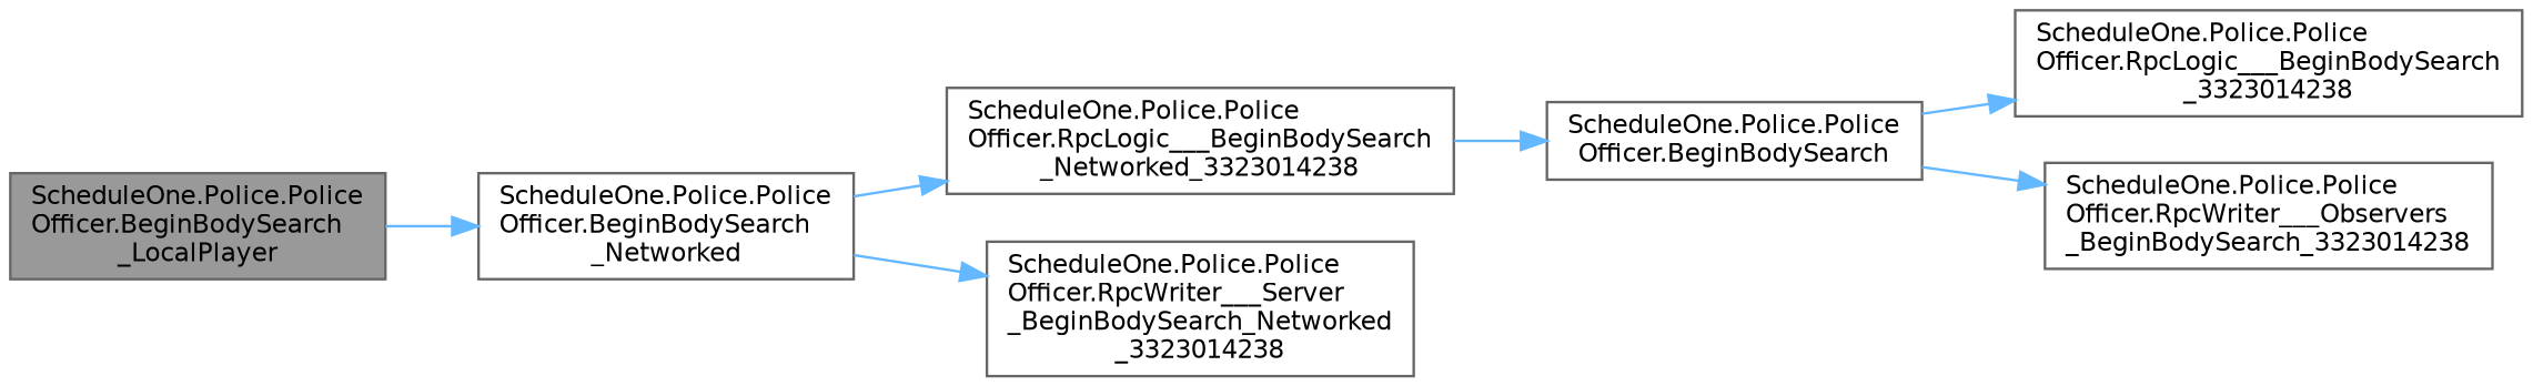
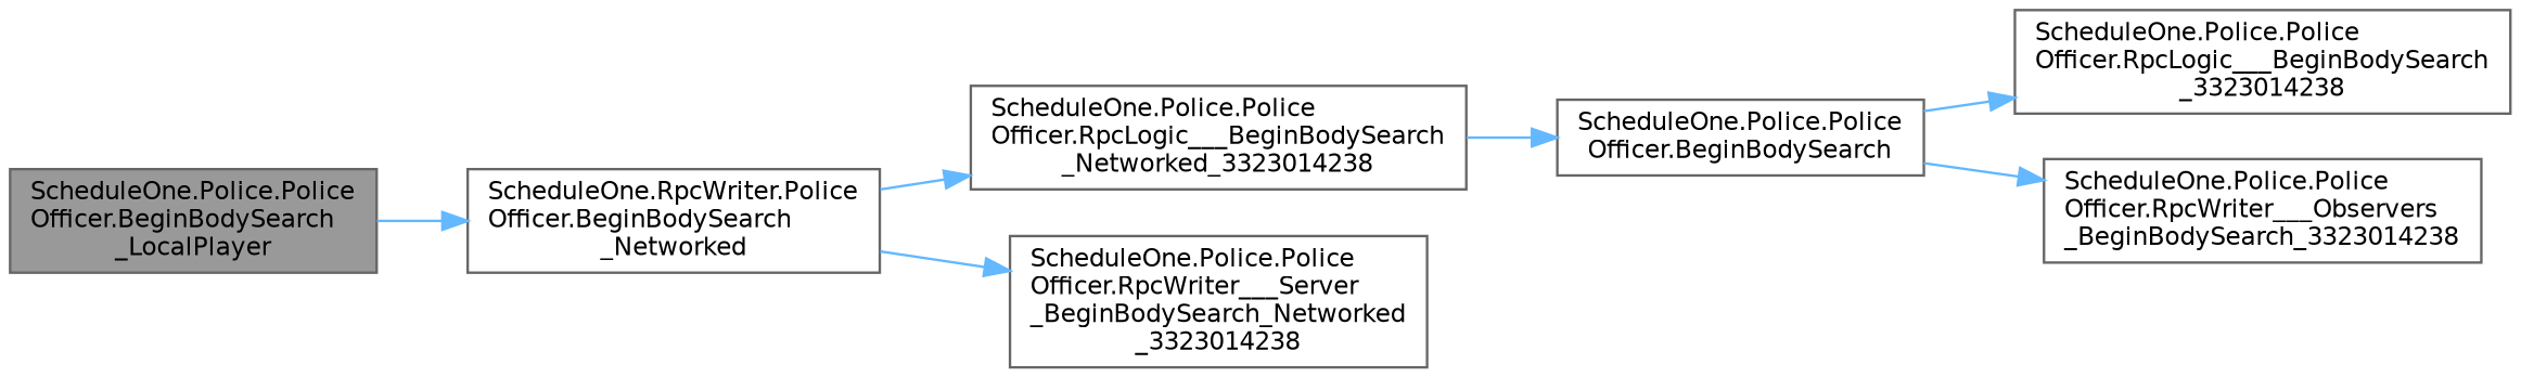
  digraph {
    rankdir=LR
    node [color=grey40 fillcolor=white fontname=Helvetica fontsize=10 shape=box style=filled]
    edge [color=steelblue1 fontname=Helvetica fontsize=10 labelfontname=Helvetica labelfontsize=10 style=solid]
    n1 [color=gray40 fillcolor=grey60 fontcolor=black height=0.2 label="ScheduleOne.Police.Police\lOfficer.BeginBodySearch\l_LocalPlayer" width=0.4]
-   n2 [height=0.2 label="ScheduleOne.Police.Police\lOfficer.BeginBodySearch\l_Networked" width=0.4]
+   n2 [height=0.2 label="ScheduleOne.RpcWriter.Police\lOfficer.BeginBodySearch\l_Networked" width=0.4]
    n3 [height=0.2 label="ScheduleOne.Police.Police\lOfficer.RpcLogic___BeginBodySearch\l_Networked_3323014238" width=0.4]
    n4 [height=0.2 label="ScheduleOne.Police.Police\lOfficer.RpcWriter___Server\l_BeginBodySearch_Networked\l_3323014238" width=0.4]
    n5 [height=0.2 label="ScheduleOne.Police.Police\lOfficer.BeginBodySearch" width=0.4]
    n6 [height=0.2 label="ScheduleOne.Police.Police\lOfficer.RpcLogic___BeginBodySearch\l_3323014238" width=0.4]
    n7 [height=0.2 label="ScheduleOne.Police.Police\lOfficer.RpcWriter___Observers\l_BeginBodySearch_3323014238" width=0.4]
    n1 -> n2
    n2 -> n3
    n2 -> n4
    n3 -> n5
    n5 -> n6
    n5 -> n7
  }
